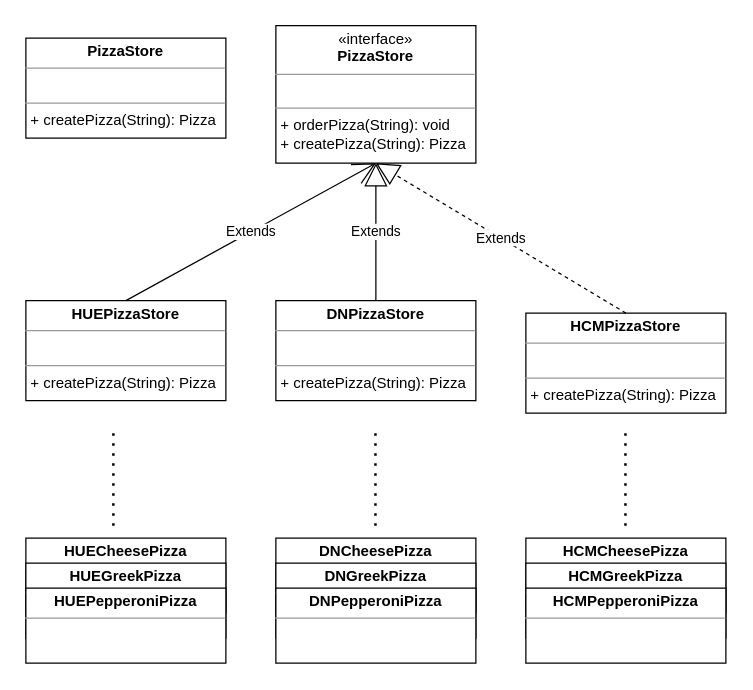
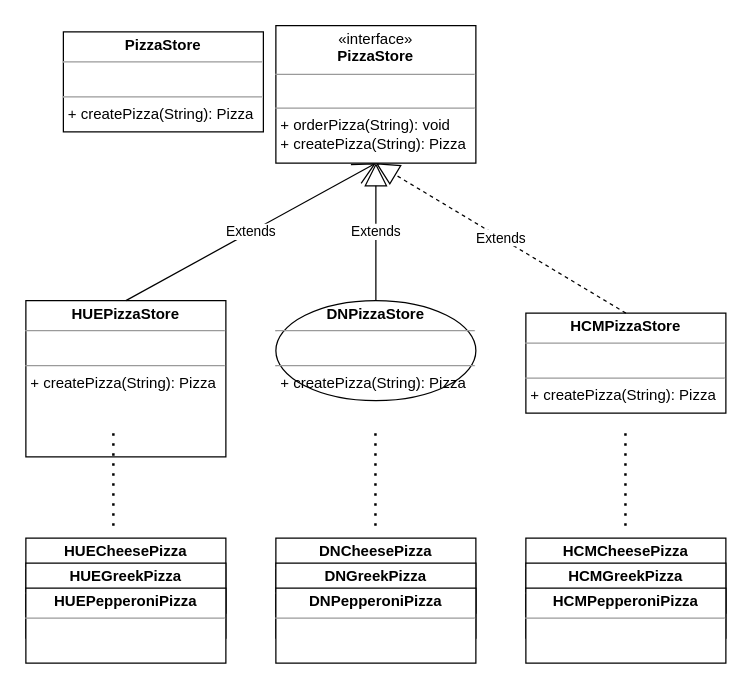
  <mxCell id="0" />
  <mxCell id="1" parent="0" />
  <mxCell id="2" value="&lt;p style=&quot;margin:0px;margin-top:4px;text-align:center;&quot;&gt;&lt;b&gt;HUECheesePizza&lt;/b&gt;&lt;/p&gt;&lt;hr size=&quot;1&quot;&gt;&lt;p style=&quot;margin:0px;margin-left:4px;&quot;&gt;&lt;br&gt;&lt;/p&gt;" style="verticalAlign=top;align=left;overflow=fill;fontSize=12;fontFamily=Helvetica;html=1;" parent="1" vertex="1"><mxGeometry x="20" y="430" width="160" height="60" as="geometry" /></mxCell>
- <mxCell id="3" value="&lt;p style=&quot;margin:0px;margin-top:4px;text-align:center;&quot;&gt;&lt;b&gt;PizzaStore&lt;/b&gt;&lt;/p&gt;&lt;hr size=&quot;1&quot;&gt;&lt;p style=&quot;margin:0px;margin-left:4px;&quot;&gt;&lt;br&gt;&lt;/p&gt;&lt;hr size=&quot;1&quot;&gt;&lt;p style=&quot;margin:0px;margin-left:4px;&quot;&gt;&lt;span style=&quot;background-color: initial;&quot;&gt;+ createPizza(String): Pizza&lt;/span&gt;&lt;br&gt;&lt;/p&gt;" style="verticalAlign=top;align=left;overflow=fill;fontSize=12;fontFamily=Helvetica;html=1;" parent="1" vertex="1"><mxGeometry x="20" y="30" width="160" height="80" as="geometry" /></mxCell>
+ <mxCell id="3" value="&lt;p style=&quot;margin:0px;margin-top:4px;text-align:center;&quot;&gt;&lt;b&gt;PizzaStore&lt;/b&gt;&lt;/p&gt;&lt;hr size=&quot;1&quot;&gt;&lt;p style=&quot;margin:0px;margin-left:4px;&quot;&gt;&lt;br&gt;&lt;/p&gt;&lt;hr size=&quot;1&quot;&gt;&lt;p style=&quot;margin:0px;margin-left:4px;&quot;&gt;&lt;span style=&quot;background-color: initial;&quot;&gt;+ createPizza(String): Pizza&lt;/span&gt;&lt;br&gt;&lt;/p&gt;" style="verticalAlign=top;align=left;overflow=fill;fontSize=12;fontFamily=Helvetica;html=1;" parent="1" vertex="1"><mxGeometry x="50" y="25" width="160" height="80" as="geometry" /></mxCell>
  <mxCell id="4" value="&lt;p style=&quot;margin:0px;margin-top:4px;text-align:center;&quot;&gt;«interface»&lt;br style=&quot;border-color: var(--border-color);&quot;&gt;&lt;b style=&quot;border-color: var(--border-color);&quot;&gt;PizzaStore&lt;/b&gt;&lt;br&gt;&lt;/p&gt;&lt;hr size=&quot;1&quot;&gt;&lt;p style=&quot;margin:0px;margin-left:4px;&quot;&gt;&lt;br&gt;&lt;/p&gt;&lt;hr size=&quot;1&quot;&gt;&lt;p style=&quot;margin:0px;margin-left:4px;&quot;&gt;+ orderPizza(String): void&lt;/p&gt;&lt;p style=&quot;margin:0px;margin-left:4px;&quot;&gt;+ createPizza(String): Pizza&lt;/p&gt;" style="verticalAlign=top;align=left;overflow=fill;fontSize=12;fontFamily=Helvetica;html=1;" vertex="1" parent="1"><mxGeometry x="220" y="20" width="160" height="110" as="geometry" /></mxCell>
  <mxCell id="5" value="&lt;p style=&quot;margin:0px;margin-top:4px;text-align:center;&quot;&gt;&lt;b&gt;HCMPizzaStore&lt;/b&gt;&lt;/p&gt;&lt;hr size=&quot;1&quot;&gt;&lt;p style=&quot;margin:0px;margin-left:4px;&quot;&gt;&lt;br&gt;&lt;/p&gt;&lt;hr size=&quot;1&quot;&gt;&lt;p style=&quot;margin:0px;margin-left:4px;&quot;&gt;&lt;span style=&quot;background-color: initial;&quot;&gt;+ createPizza(String): Pizza&lt;/span&gt;&lt;br&gt;&lt;/p&gt;" style="verticalAlign=top;align=left;overflow=fill;fontSize=12;fontFamily=Helvetica;html=1;" vertex="1" parent="1"><mxGeometry x="420" y="250" width="160" height="80" as="geometry" /></mxCell>
- <mxCell id="6" value="&lt;p style=&quot;margin:0px;margin-top:4px;text-align:center;&quot;&gt;&lt;b&gt;DNPizzaStore&lt;/b&gt;&lt;/p&gt;&lt;hr size=&quot;1&quot;&gt;&lt;p style=&quot;margin:0px;margin-left:4px;&quot;&gt;&lt;br&gt;&lt;/p&gt;&lt;hr size=&quot;1&quot;&gt;&lt;p style=&quot;margin:0px;margin-left:4px;&quot;&gt;&lt;span style=&quot;background-color: initial;&quot;&gt;+ createPizza(String): Pizza&lt;/span&gt;&lt;br&gt;&lt;/p&gt;" style="verticalAlign=top;align=left;overflow=fill;fontSize=12;fontFamily=Helvetica;html=1;" vertex="1" parent="1"><mxGeometry x="220" y="240" width="160" height="80" as="geometry" /></mxCell>
- <mxCell id="7" value="&lt;p style=&quot;margin:0px;margin-top:4px;text-align:center;&quot;&gt;&lt;b&gt;HUEPizzaStore&lt;/b&gt;&lt;/p&gt;&lt;hr size=&quot;1&quot;&gt;&lt;p style=&quot;margin:0px;margin-left:4px;&quot;&gt;&lt;br&gt;&lt;/p&gt;&lt;hr size=&quot;1&quot;&gt;&lt;p style=&quot;margin:0px;margin-left:4px;&quot;&gt;&lt;span style=&quot;background-color: initial;&quot;&gt;+ createPizza(String): Pizza&lt;/span&gt;&lt;br&gt;&lt;/p&gt;" style="verticalAlign=top;align=left;overflow=fill;fontSize=12;fontFamily=Helvetica;html=1;" vertex="1" parent="1"><mxGeometry x="20" y="240" width="160" height="80" as="geometry" /></mxCell>
+ <mxCell id="6" value="&lt;p style=&quot;margin:0px;margin-top:4px;text-align:center;&quot;&gt;&lt;b&gt;DNPizzaStore&lt;/b&gt;&lt;/p&gt;&lt;hr size=&quot;1&quot;&gt;&lt;p style=&quot;margin:0px;margin-left:4px;&quot;&gt;&lt;br&gt;&lt;/p&gt;&lt;hr size=&quot;1&quot;&gt;&lt;p style=&quot;margin:0px;margin-left:4px;&quot;&gt;&lt;span style=&quot;background-color: initial;&quot;&gt;+ createPizza(String): Pizza&lt;/span&gt;&lt;br&gt;&lt;/p&gt;" style="ellipse;verticalAlign=top;align=left;overflow=fill;fontSize=12;fontFamily=Helvetica;html=1;" vertex="1" parent="1"><mxGeometry x="220" y="240" width="160" height="80" as="geometry" /></mxCell>
+ <mxCell id="7" value="&lt;p style=&quot;margin:0px;margin-top:4px;text-align:center;&quot;&gt;&lt;b&gt;HUEPizzaStore&lt;/b&gt;&lt;/p&gt;&lt;hr size=&quot;1&quot;&gt;&lt;p style=&quot;margin:0px;margin-left:4px;&quot;&gt;&lt;br&gt;&lt;/p&gt;&lt;hr size=&quot;1&quot;&gt;&lt;p style=&quot;margin:0px;margin-left:4px;&quot;&gt;&lt;span style=&quot;background-color: initial;&quot;&gt;+ createPizza(String): Pizza&lt;/span&gt;&lt;br&gt;&lt;/p&gt;" style="verticalAlign=top;align=left;overflow=fill;fontSize=12;fontFamily=Helvetica;html=1;" vertex="1" parent="1"><mxGeometry x="20" y="240" width="160" height="125" as="geometry" /></mxCell>
  <mxCell id="8" value="Extends" style="endArrow=open;endSize=16;endFill=0;html=1;rounded=0;exitX=0.5;exitY=0;exitDx=0;exitDy=0;entryX=0.5;entryY=1;entryDx=0;entryDy=0;" edge="1" parent="1" source="7" target="4"><mxGeometry width="160" relative="1" as="geometry"><mxPoint x="50" y="340" as="sourcePoint" /><mxPoint x="300" y="150" as="targetPoint" /></mxGeometry></mxCell>
  <mxCell id="9" value="Extends" style="endArrow=block;endSize=16;endFill=0;html=1;rounded=0;" edge="1" parent="1" source="6" target="4"><mxGeometry width="160" relative="1" as="geometry"><mxPoint x="120" y="250" as="sourcePoint" /><mxPoint x="290" y="120" as="targetPoint" /></mxGeometry></mxCell>
  <mxCell id="10" value="Extends" style="endArrow=block;endSize=16;endFill=0;html=1;rounded=0;exitX=0.5;exitY=0;exitDx=0;exitDy=0;entryX=0.5;entryY=1;entryDx=0;entryDy=0;dashed=1;" edge="1" parent="1" source="5" target="4"><mxGeometry width="160" relative="1" as="geometry"><mxPoint x="310" y="250" as="sourcePoint" /><mxPoint x="290" y="120" as="targetPoint" /></mxGeometry></mxCell>
  <mxCell id="11" value="&lt;p style=&quot;margin:0px;margin-top:4px;text-align:center;&quot;&gt;&lt;b&gt;HUEGreekPizza&lt;/b&gt;&lt;/p&gt;&lt;hr size=&quot;1&quot;&gt;&lt;p style=&quot;margin:0px;margin-left:4px;&quot;&gt;&lt;br&gt;&lt;/p&gt;" style="verticalAlign=top;align=left;overflow=fill;fontSize=12;fontFamily=Helvetica;html=1;" vertex="1" parent="1"><mxGeometry x="20" y="450" width="160" height="60" as="geometry" /></mxCell>
  <mxCell id="12" value="&lt;p style=&quot;margin:0px;margin-top:4px;text-align:center;&quot;&gt;&lt;b&gt;HUEPepperoniPizza&lt;/b&gt;&lt;/p&gt;&lt;hr size=&quot;1&quot;&gt;&lt;p style=&quot;margin:0px;margin-left:4px;&quot;&gt;&lt;br&gt;&lt;/p&gt;" style="verticalAlign=top;align=left;overflow=fill;fontSize=12;fontFamily=Helvetica;html=1;" vertex="1" parent="1"><mxGeometry x="20" y="470" width="160" height="60" as="geometry" /></mxCell>
  <mxCell id="13" value="&lt;p style=&quot;margin:0px;margin-top:4px;text-align:center;&quot;&gt;&lt;b&gt;DNCheesePizza&lt;/b&gt;&lt;/p&gt;&lt;hr size=&quot;1&quot;&gt;&lt;p style=&quot;margin:0px;margin-left:4px;&quot;&gt;&lt;br&gt;&lt;/p&gt;" style="verticalAlign=top;align=left;overflow=fill;fontSize=12;fontFamily=Helvetica;html=1;" vertex="1" parent="1"><mxGeometry x="220" y="430" width="160" height="60" as="geometry" /></mxCell>
  <mxCell id="14" value="&lt;p style=&quot;margin:0px;margin-top:4px;text-align:center;&quot;&gt;&lt;b&gt;DNGreekPizza&lt;/b&gt;&lt;/p&gt;&lt;hr size=&quot;1&quot;&gt;&lt;p style=&quot;margin:0px;margin-left:4px;&quot;&gt;&lt;br&gt;&lt;/p&gt;" style="verticalAlign=top;align=left;overflow=fill;fontSize=12;fontFamily=Helvetica;html=1;" vertex="1" parent="1"><mxGeometry x="220" y="450" width="160" height="60" as="geometry" /></mxCell>
  <mxCell id="15" value="&lt;p style=&quot;margin:0px;margin-top:4px;text-align:center;&quot;&gt;&lt;b&gt;DNPepperoniPizza&lt;/b&gt;&lt;/p&gt;&lt;hr size=&quot;1&quot;&gt;&lt;p style=&quot;margin:0px;margin-left:4px;&quot;&gt;&lt;br&gt;&lt;/p&gt;" style="verticalAlign=top;align=left;overflow=fill;fontSize=12;fontFamily=Helvetica;html=1;" vertex="1" parent="1"><mxGeometry x="220" y="470" width="160" height="60" as="geometry" /></mxCell>
  <mxCell id="16" value="&lt;p style=&quot;margin:0px;margin-top:4px;text-align:center;&quot;&gt;&lt;b&gt;HCMCheesePizza&lt;/b&gt;&lt;/p&gt;&lt;hr size=&quot;1&quot;&gt;&lt;p style=&quot;margin:0px;margin-left:4px;&quot;&gt;&lt;br&gt;&lt;/p&gt;" style="verticalAlign=top;align=left;overflow=fill;fontSize=12;fontFamily=Helvetica;html=1;" vertex="1" parent="1"><mxGeometry x="420" y="430" width="160" height="60" as="geometry" /></mxCell>
  <mxCell id="17" value="&lt;p style=&quot;margin:0px;margin-top:4px;text-align:center;&quot;&gt;&lt;b&gt;HCMGreekPizza&lt;/b&gt;&lt;/p&gt;&lt;hr size=&quot;1&quot;&gt;&lt;p style=&quot;margin:0px;margin-left:4px;&quot;&gt;&lt;br&gt;&lt;/p&gt;" style="verticalAlign=top;align=left;overflow=fill;fontSize=12;fontFamily=Helvetica;html=1;" vertex="1" parent="1"><mxGeometry x="420" y="450" width="160" height="60" as="geometry" /></mxCell>
  <mxCell id="18" value="&lt;p style=&quot;margin:0px;margin-top:4px;text-align:center;&quot;&gt;&lt;b&gt;HCMPepperoniPizza&lt;/b&gt;&lt;/p&gt;&lt;hr size=&quot;1&quot;&gt;&lt;p style=&quot;margin:0px;margin-left:4px;&quot;&gt;&lt;br&gt;&lt;/p&gt;" style="verticalAlign=top;align=left;overflow=fill;fontSize=12;fontFamily=Helvetica;html=1;" vertex="1" parent="1"><mxGeometry x="420" y="470" width="160" height="60" as="geometry" /></mxCell>
  <mxCell id="19" value="" style="endArrow=none;dashed=1;html=1;dashPattern=1 3;strokeWidth=2;rounded=0;" edge="1" parent="1"><mxGeometry width="50" height="50" relative="1" as="geometry"><mxPoint x="90" y="420" as="sourcePoint" /><mxPoint x="90" y="340" as="targetPoint" /></mxGeometry></mxCell>
  <mxCell id="20" value="" style="endArrow=none;dashed=1;html=1;dashPattern=1 3;strokeWidth=2;rounded=0;" edge="1" parent="1"><mxGeometry width="50" height="50" relative="1" as="geometry"><mxPoint x="299.66" y="420" as="sourcePoint" /><mxPoint x="299.66" y="340" as="targetPoint" /></mxGeometry></mxCell>
  <mxCell id="21" value="" style="endArrow=none;dashed=1;html=1;dashPattern=1 3;strokeWidth=2;rounded=0;" edge="1" parent="1"><mxGeometry width="50" height="50" relative="1" as="geometry"><mxPoint x="499.66" y="420" as="sourcePoint" /><mxPoint x="499.66" y="340" as="targetPoint" /></mxGeometry></mxCell>
